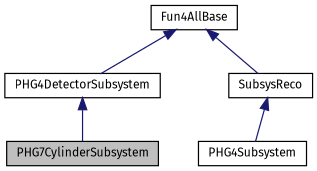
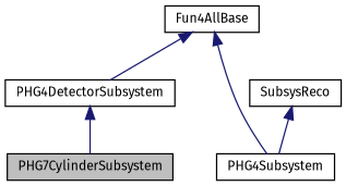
  digraph {
    fontname="Fira Sans"
    node [color=black fontname="Fira Sans" fontsize=10 shape=record]
    edge [color=midnightblue dir=back fontname="Fira Sans" fontsize=10 labelfontname=FreeSans labelfontsize=10 style=solid]
    n1 [fillcolor=grey75 fontcolor=black height=0.2 label=PHG7CylinderSubsystem style=filled width=0.4]
    n2 [height=0.2 label=PHG4DetectorSubsystem width=0.4]
    n3 [height=0.2 label=PHG4Subsystem width=0.4]
    n4 [height=0.2 label=SubsysReco width=0.4]
    n5 [height=0.2 label=Fun4AllBase width=0.4]
    n2 -> n1
    n4 -> n3
    n5 -> n2
-   n5 -> n4
+   n5 -> n3
  }
